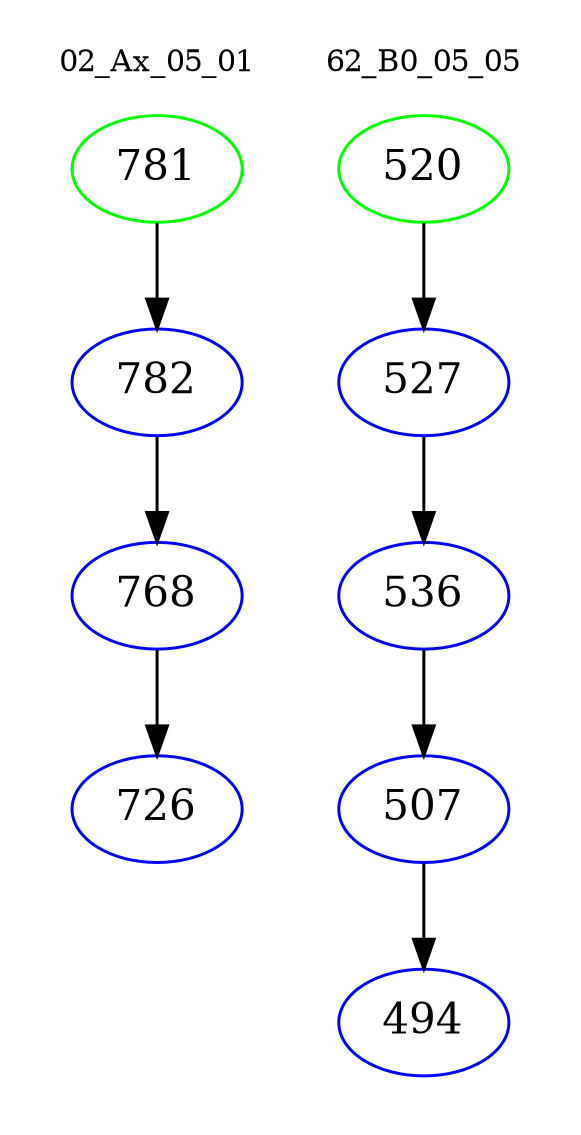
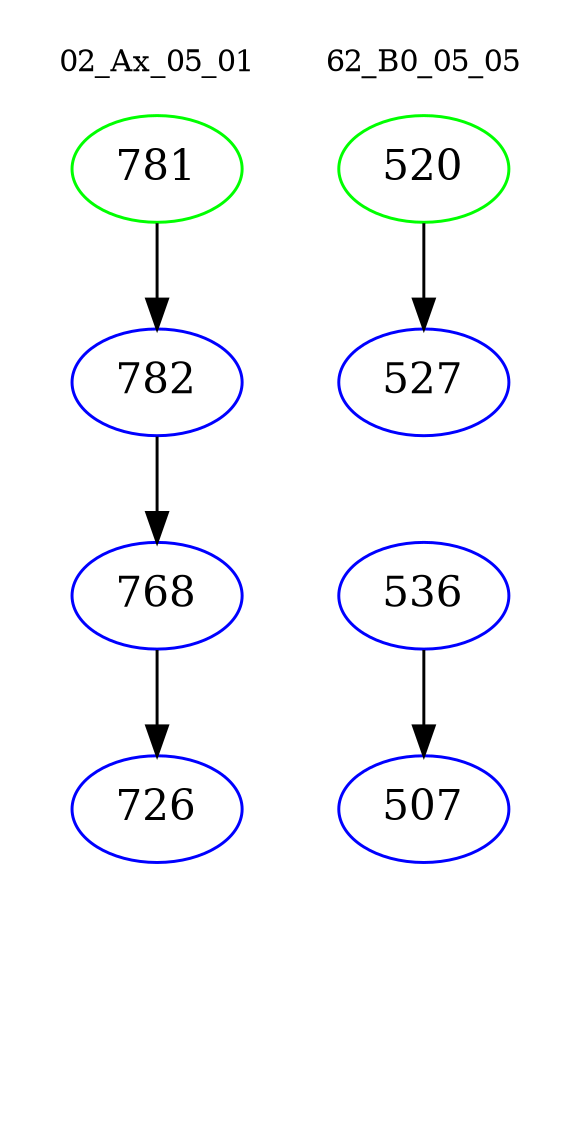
  digraph {
    node [color=blue]
    edge [color=black]
    n1 [color=green label=781]
    n2 [label=782]
    n3 [label=768]
    n4 [label=726]
    n5 [color=green label=520]
    n6 [label=527]
    n7 [label=536]
    n8 [label=507]
-   n9 [label=494]
    subgraph cluster_1 {
      color=white
      fontsize=10
      label="02_Ax_05_01"
      n1
      n2
      n3
      n4
    }
    subgraph cluster_2 {
      color=white
      fontsize=10
      label="62_B0_05_05"
      n5
      n6
      n7
      n8
-     n9
    }
    n1 -> n2
    n2 -> n3
    n3 -> n4
    n5 -> n6
-   n6 -> n7
    n7 -> n8
-   n8 -> n9
  }
